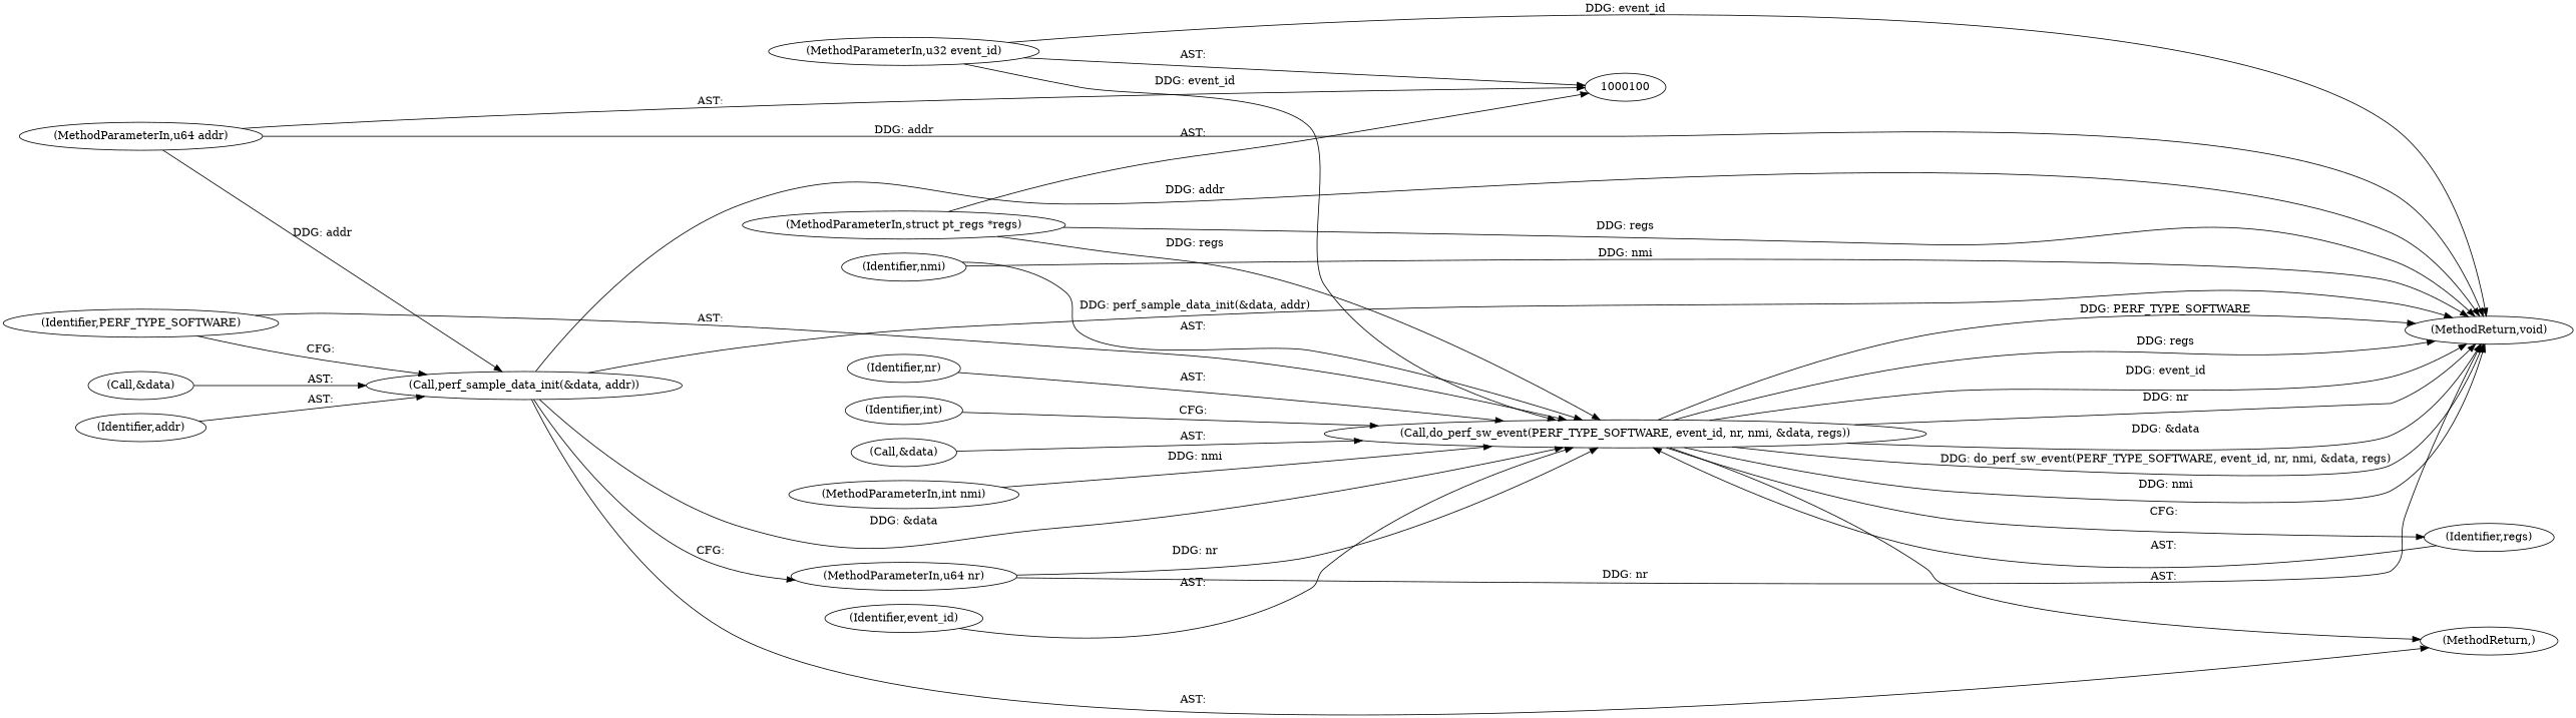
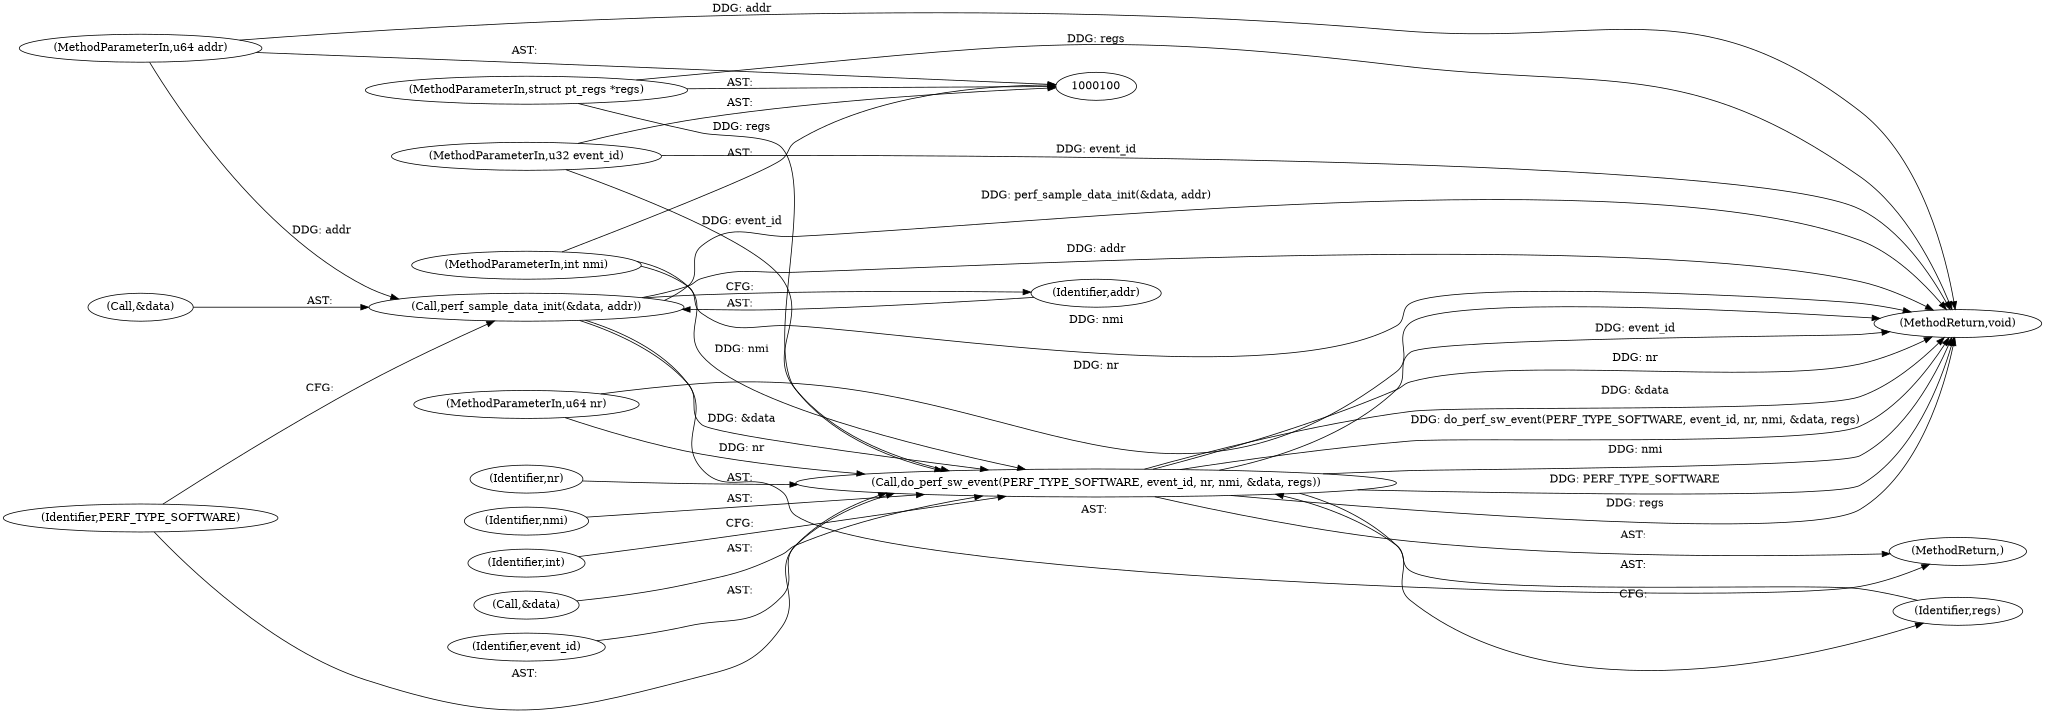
  digraph {
    rankdir=LR
    n1 [label="(Call,do_perf_sw_event(PERF_TYPE_SOFTWARE, event_id, nr, nmi, &data, regs))"]
    n2 [label="(MethodReturn,void)"]
    n3 [label="(MethodReturn,)"]
    n4 [label="(Identifier,regs)"]
    n5 [label="(MethodParameterIn,u32 event_id)"]
    1000100
    n7 [label="(MethodParameterIn,u64 nr)"]
    n8 [label="(MethodParameterIn,int nmi)"]
    n9 [label="(Call,perf_sample_data_init(&data, addr))"]
    n10 [label="(Identifier,addr)"]
    n11 [label="(MethodParameterIn,u64 addr)"]
    n12 [label="(MethodParameterIn,struct pt_regs *regs)"]
    n13 [label="(Identifier,event_id)"]
    n14 [label="(Identifier,nr)"]
    n15 [label="(Call,&data)"]
    n16 [label="(Identifier,nmi)"]
    n17 [label="(Identifier,int)"]
    n18 [label="(Call,&data)"]
    n19 [label="(Identifier,PERF_TYPE_SOFTWARE)"]
    n1 -> n2 [label="DDG: nr"]
    n1 -> n2 [label="DDG: &data"]
    n1 -> n2 [label="DDG: do_perf_sw_event(PERF_TYPE_SOFTWARE, event_id, nr, nmi, &data, regs)"]
    n1 -> n2 [label="DDG: nmi"]
    n1 -> n2 [label="DDG: PERF_TYPE_SOFTWARE"]
    n1 -> n2 [label="DDG: regs"]
    n1 -> n2 [label="DDG: event_id"]
    n1 -> n3 [label="AST: "]
    n1 -> n4 [label="CFG: "]
    n4 -> n1 [label="AST: "]
    n5 -> n1 [label="DDG: event_id"]
    n5 -> n2 [label="DDG: event_id"]
    n5 -> 1000100 [label="AST: "]
    n7 -> n1 [label="DDG: nr"]
    n7 -> n2 [label="DDG: nr"]
    n8 -> n1 [label="DDG: nmi"]
-   n16 -> n2 [label="DDG: nmi"]
+   n8 -> n2 [label="DDG: nmi"]
+   n8 -> 1000100 [label="AST: "]
    n9 -> n1 [label="DDG: &data"]
    n9 -> n2 [label="DDG: perf_sample_data_init(&data, addr)"]
    n9 -> n2 [label="DDG: addr"]
    n9 -> n3 [label="AST: "]
-   n9 -> n7 [label="CFG: "]
+   n9 -> n10 [label="CFG: "]
    n10 -> n9 [label="AST: "]
    n11 -> n2 [label="DDG: addr"]
    n11 -> 1000100 [label="AST: "]
    n11 -> n9 [label="DDG: addr"]
    n12 -> n1 [label="DDG: regs"]
    n12 -> n2 [label="DDG: regs"]
    n12 -> 1000100 [label="AST: "]
    n13 -> n1 [label="AST: "]
    n14 -> n1 [label="AST: "]
    n15 -> n9 [label="AST: "]
    n16 -> n1 [label="AST: "]
    n17 -> n1 [label="CFG: "]
    n18 -> n1 [label="AST: "]
    n19 -> n1 [label="AST: "]
    n19 -> n9 [label="CFG: "]
  }
